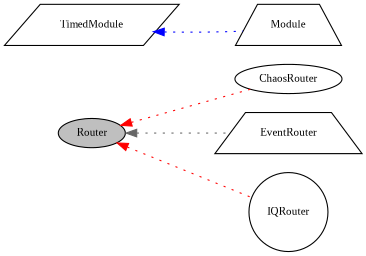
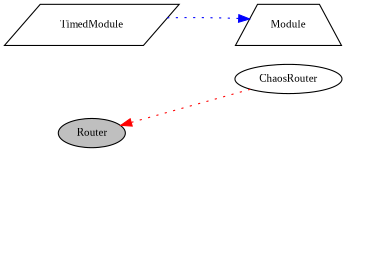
  digraph {
    fontname="Liberation Serif"
    rankdir=LR
    node [color=black fontname="Liberation Serif" fontsize=10 shape=ellipse]
    edge [color=red dir=back fontname="Liberation Serif" fontsize=10 labelfontname=FreeSans labelfontsize=10 style=dotted]
    n1 [fillcolor=grey75 fontcolor=black height=0.2 label=Router style=filled width=0.4]
    n2 [height=0.2 label=ChaosRouter width=0.4]
-   n3 [height=0.2 label=EventRouter shape=trapezium width=0.4]
-   n4 [height=0.2 label=IQRouter shape=circle width=0.4]
    n5 [height=0.2 label=TimedModule shape=parallelogram width=0.4]
    n6 [height=0.2 label=Module shape=trapezium width=0.4]
    n1 -> n2
-   n1 -> n3 [color=gray40]
-   n1 -> n4
-   n5 -> n6 [color=blue]
+   n6 -> n5 [color=blue]
  }
